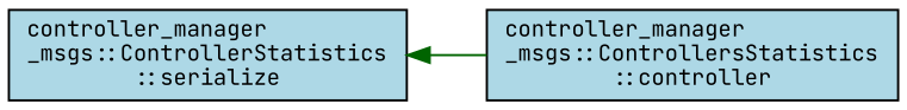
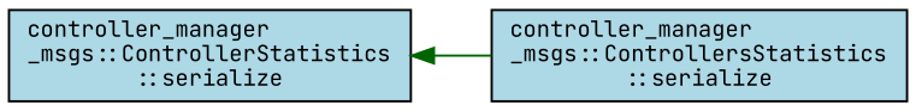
  digraph {
    rankdir=LR
    fontname="JetBrains Mono"
    node [color=black fillcolor=lightblue fontname="JetBrains Mono" fontsize=10 shape=record style=filled]
    n1 [fontcolor=black height=0.2 label="controller_manager\l_msgs::ControllerStatistics\l::serialize" width=0.4]
-   n2 [height=0.2 label="controller_manager\l_msgs::ControllersStatistics\l::controller" width=0.4]
+   n2 [height=0.2 label="controller_manager\l_msgs::ControllersStatistics\l::serialize" width=0.4]
    n1 -> n2 [color=darkgreen dir=back fontname="JetBrains Mono" fontsize=10 labelfontname=Helvetica labelfontsize=10 style=solid]
  }
